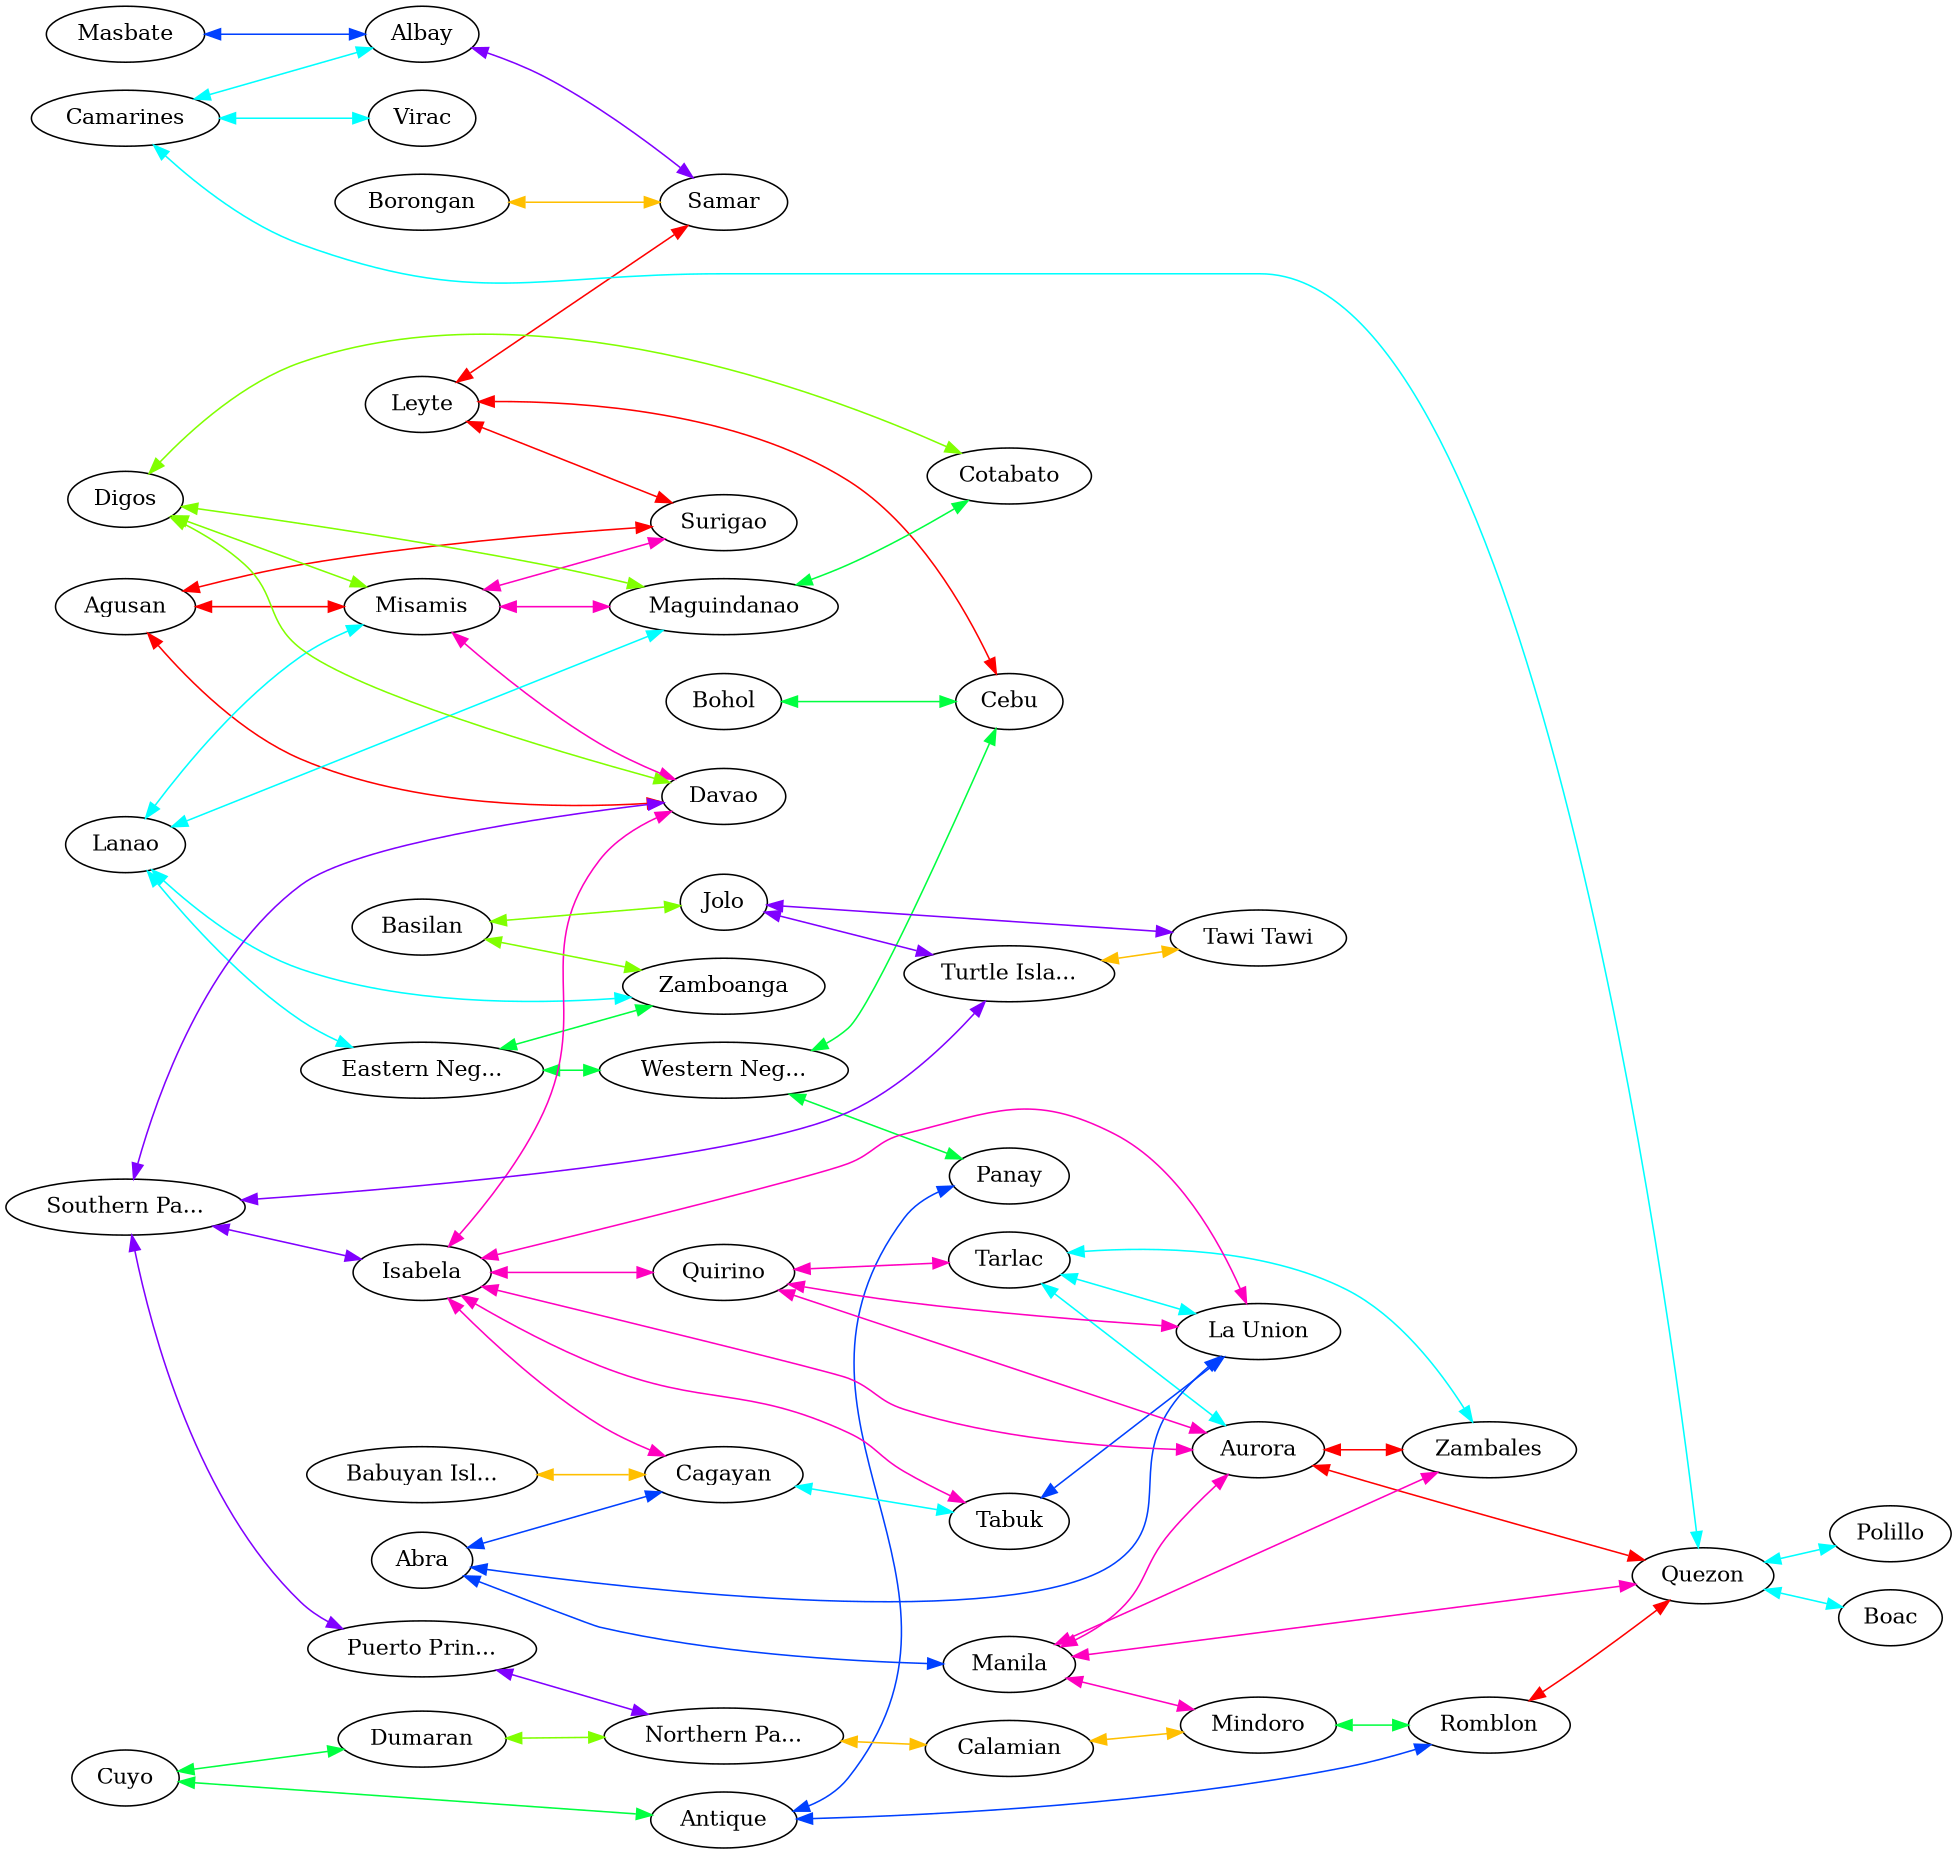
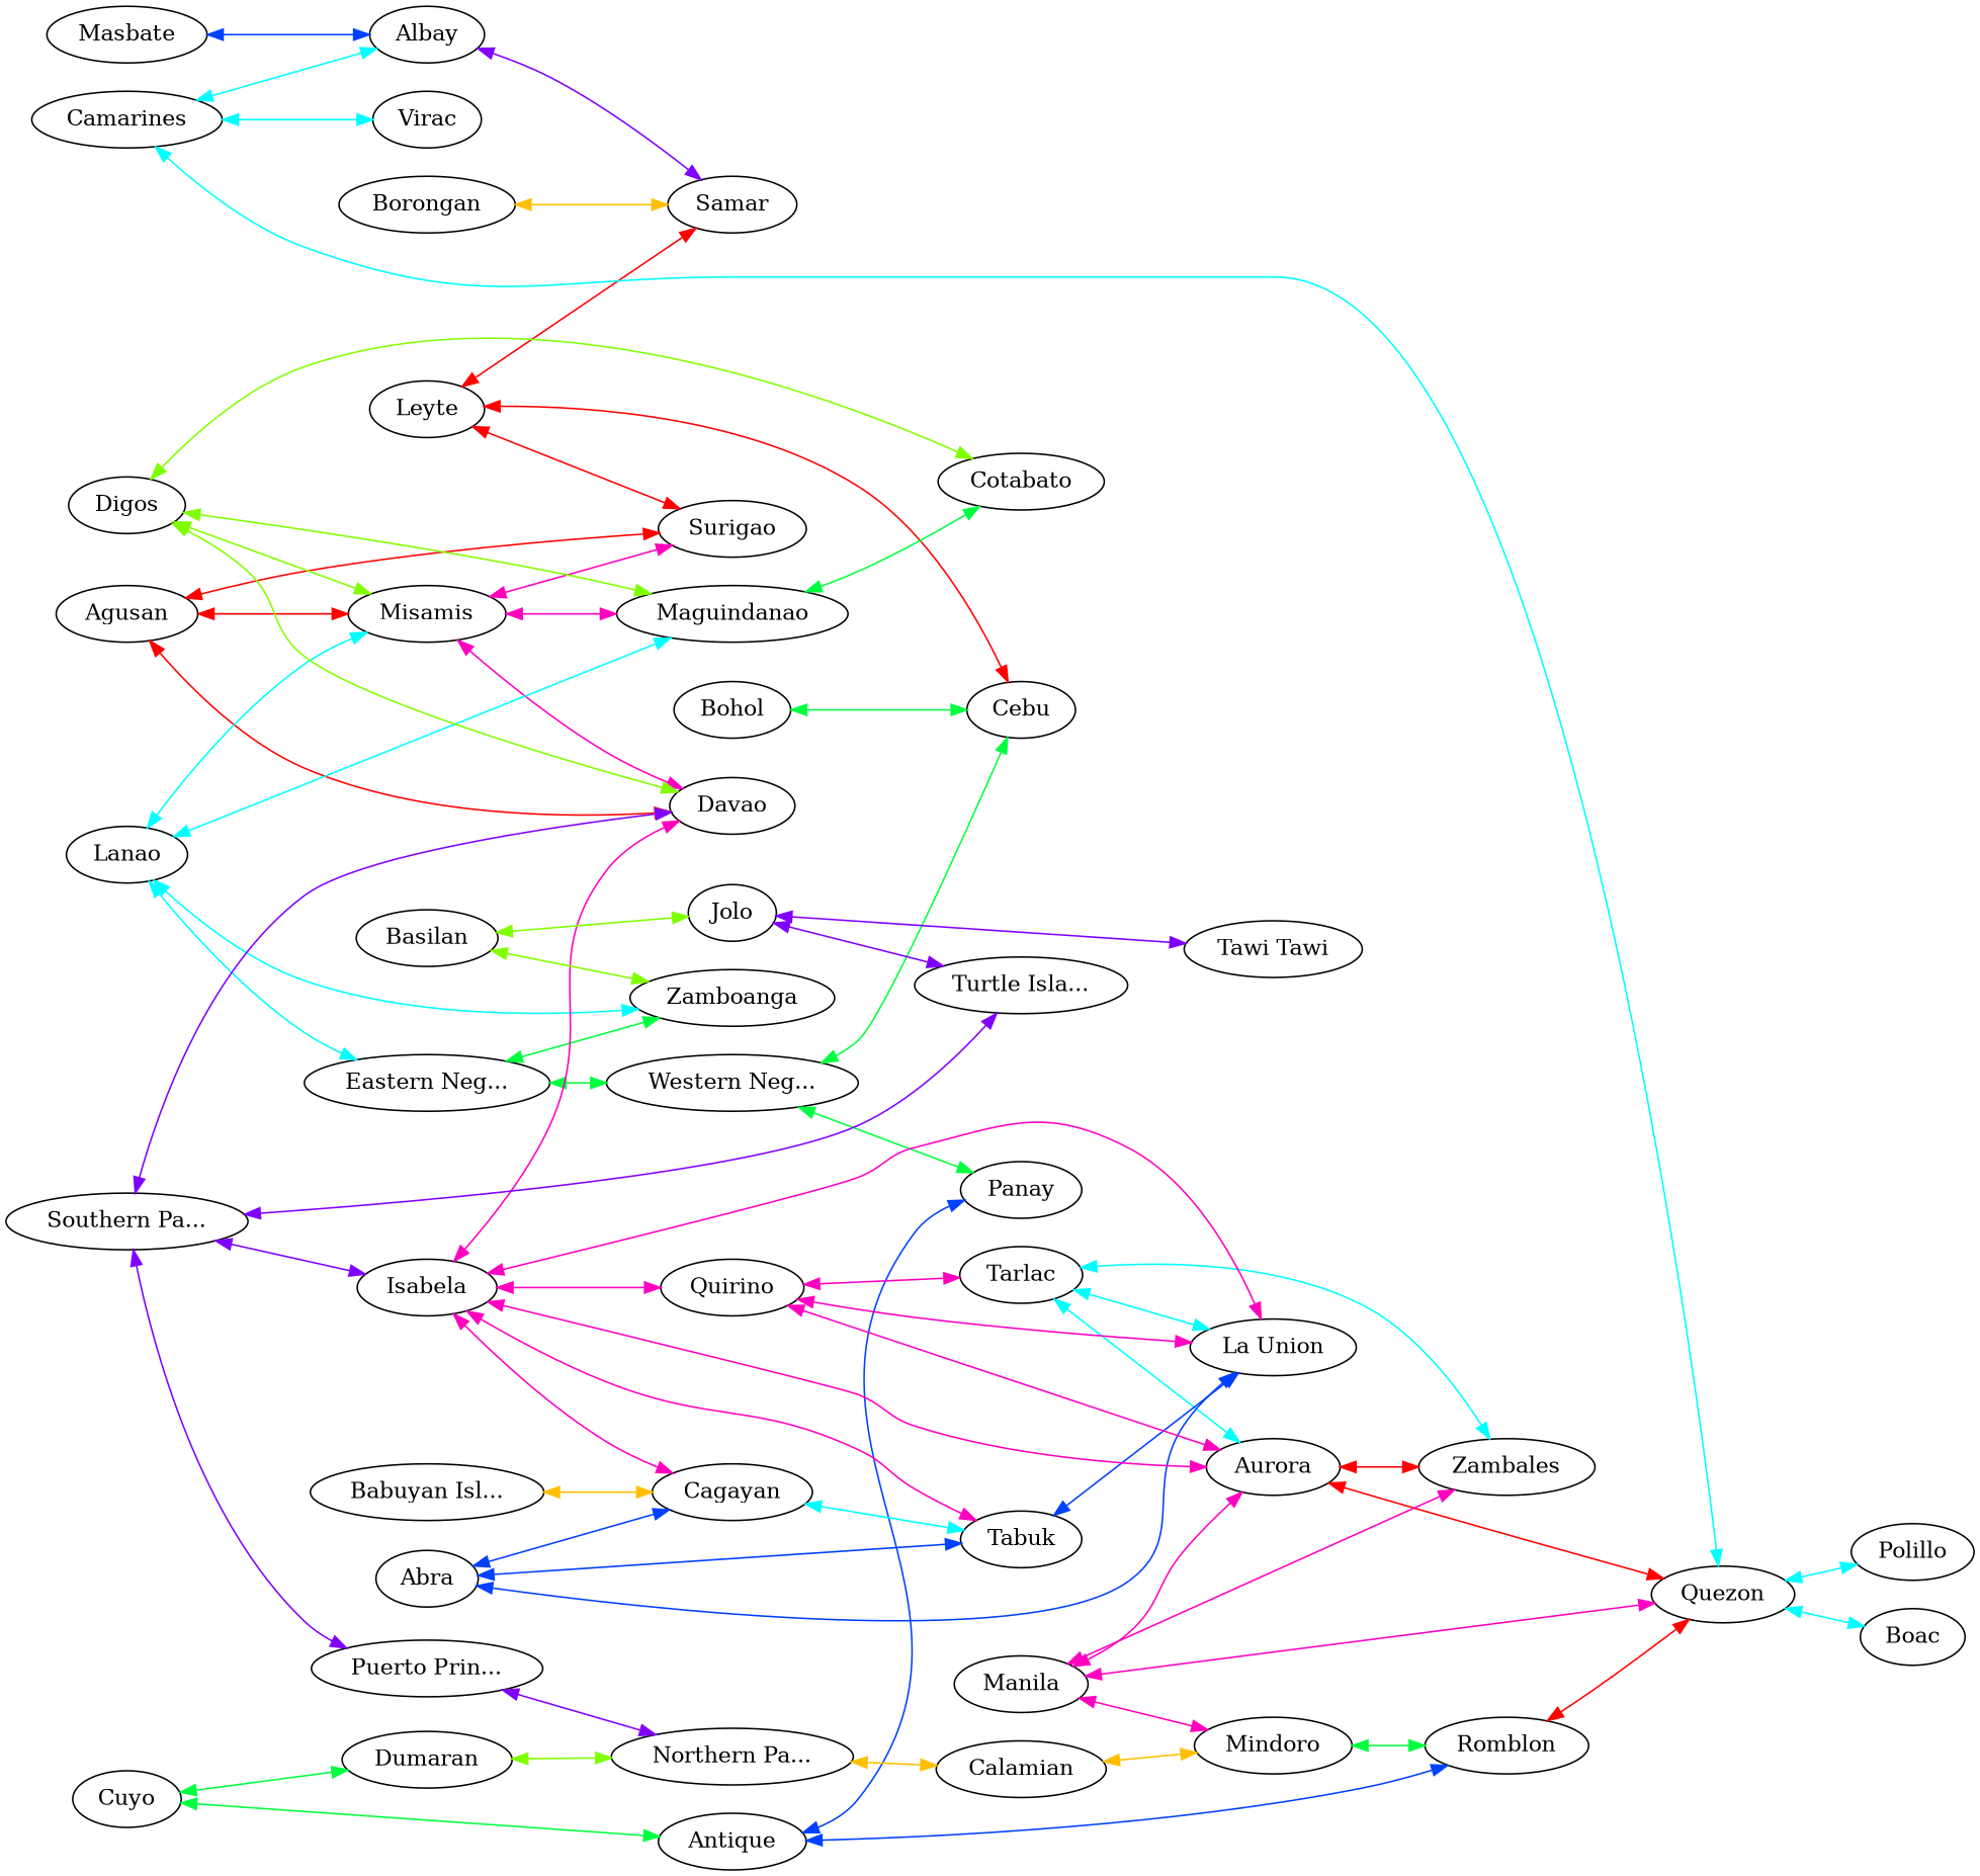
  graph {
    rankdir=LR
    edge [color="0.875,1,1" dir=both]
    n1 [label=Romblon]
    n2 [label=Quezon]
    n3 [label=Polillo]
    n4 [label=Boac]
    n5 [label=Samar]
    n6 [label=Borongan]
    n7 [label=Antique]
    n8 [label=Panay]
    n9 [label=Cuyo]
    n10 [label=Dumaran]
    n11 [label="Northern Pa..."]
    n12 [label=Leyte]
    n13 [label=Cebu]
    n14 [label=Surigao]
    n15 [label="Western Neg..."]
    n16 [label="Eastern Neg..."]
    n17 [label=Zamboanga]
    n18 [label=Bohol]
    n19 [label=Misamis]
    n20 [label=Davao]
    n21 [label=Maguindanao]
    n22 [label=Cotabato]
    n23 [label=Agusan]
    n24 [label=Lanao]
    n25 [label=Digos]
    n26 [label=Tarlac]
    n27 [label=Aurora]
    n28 [label=Zambales]
    n29 [label="La Union"]
    n30 [label=Manila]
    n31 [label=Mindoro]
    n32 [label="Babuyan Isl..."]
    n33 [label=Cagayan]
    n34 [label=Tabuk]
    n35 [label=Abra]
    n36 [label=Isabela]
    n37 [label=Quirino]
    n38 [label=Calamian]
    n39 [label="Puerto Prin..."]
    n40 [label="Southern Pa..."]
    n41 [label="Turtle Isla..."]
    n42 [label="Tawi Tawi"]
    n43 [label=Camarines]
    n44 [label=Albay]
    n45 [label=Virac]
    n46 [label=Masbate]
    n47 [label=Basilan]
    n48 [label=Jolo]
    n1 -- n2 [color="1,1,1"]
    n2 -- n3 [color="0.5,1,1"]
    n2 -- n4 [color="0.5,1,1"]
    n6 -- n5 [color="0.125,1,1"]
    n7 -- n1 [color="0.625,1,1"]
    n7 -- n8 [color="0.625,1,1"]
    n9 -- n7 [color="0.375,1,1"]
    n9 -- n10 [color="0.375,1,1"]
    n10 -- n11 [color="0.25,1,1"]
    n11 -- n38 [color="0.125,1,1"]
    n12 -- n5 [color="1,1,1"]
    n12 -- n13 [color="1,1,1"]
    n12 -- n14 [color="1,1,1"]
    n15 -- n8 [color="0.375,1,1"]
    n15 -- n13 [color="0.375,1,1"]
    n16 -- n15 [color="0.375,1,1"]
    n16 -- n17 [color="0.375,1,1"]
    n18 -- n13 [color="0.375,1,1"]
    n19 -- n14
    n19 -- n20
    n19 -- n21
    n21 -- n22 [color="0.375,1,1"]
    n23 -- n14 [color="1,1,1"]
    n23 -- n19 [color="1,1,1"]
    n23 -- n20 [color="1,1,1"]
    n24 -- n16 [color="0.5,1,1"]
    n24 -- n17 [color="0.5,1,1"]
    n24 -- n19 [color="0.5,1,1"]
    n24 -- n21 [color="0.5,1,1"]
    n25 -- n19 [color="0.25,1,1"]
    n25 -- n20 [color="0.25,1,1"]
    n25 -- n21 [color="0.25,1,1"]
    n25 -- n22 [color="0.25,1,1"]
    n26 -- n27 [color="0.5,1,1"]
    n26 -- n28 [color="0.5,1,1"]
    n26 -- n29 [color="0.5,1,1"]
    n27 -- n2 [color="1,1,1"]
    n27 -- n28 [color="1,1,1"]
    n30 -- n2
    n30 -- n27
    n30 -- n28
    n30 -- n31
    n31 -- n1 [color="0.375,1,1"]
    n32 -- n33 [color="0.125,1,1"]
    n33 -- n34 [color="0.5,1,1"]
    n34 -- n29 [color="0.625,1,1"]
    n35 -- n29 [color="0.625,1,1"]
    n35 -- n33 [color="0.625,1,1"]
-   n35 -- n30 [color="0.625,1,1"]
+   n35 -- n34 [color="0.625,1,1"]
    n36 -- n20
    n36 -- n27
    n36 -- n29
    n36 -- n33
    n36 -- n34
    n36 -- n37
    n37 -- n26
    n37 -- n27
    n37 -- n29
    n38 -- n31 [color="0.125,1,1"]
    n39 -- n11 [color="0.75,1,1"]
    n40 -- n20 [color="0.75,1,1"]
    n40 -- n36 [color="0.75,1,1"]
    n40 -- n39 [color="0.75,1,1"]
    n40 -- n41 [color="0.75,1,1"]
-   n41 -- n42 [color="0.125,1,1"]
    n43 -- n2 [color="0.5,1,1"]
    n43 -- n44 [color="0.5,1,1"]
    n43 -- n45 [color="0.5,1,1"]
    n44 -- n5 [color="0.75,1,1"]
    n46 -- n44 [color="0.625,1,1"]
    n47 -- n17 [color="0.25,1,1"]
    n47 -- n48 [color="0.25,1,1"]
    n48 -- n41 [color="0.75,1,1"]
    n48 -- n42 [color="0.75,1,1"]
  }
